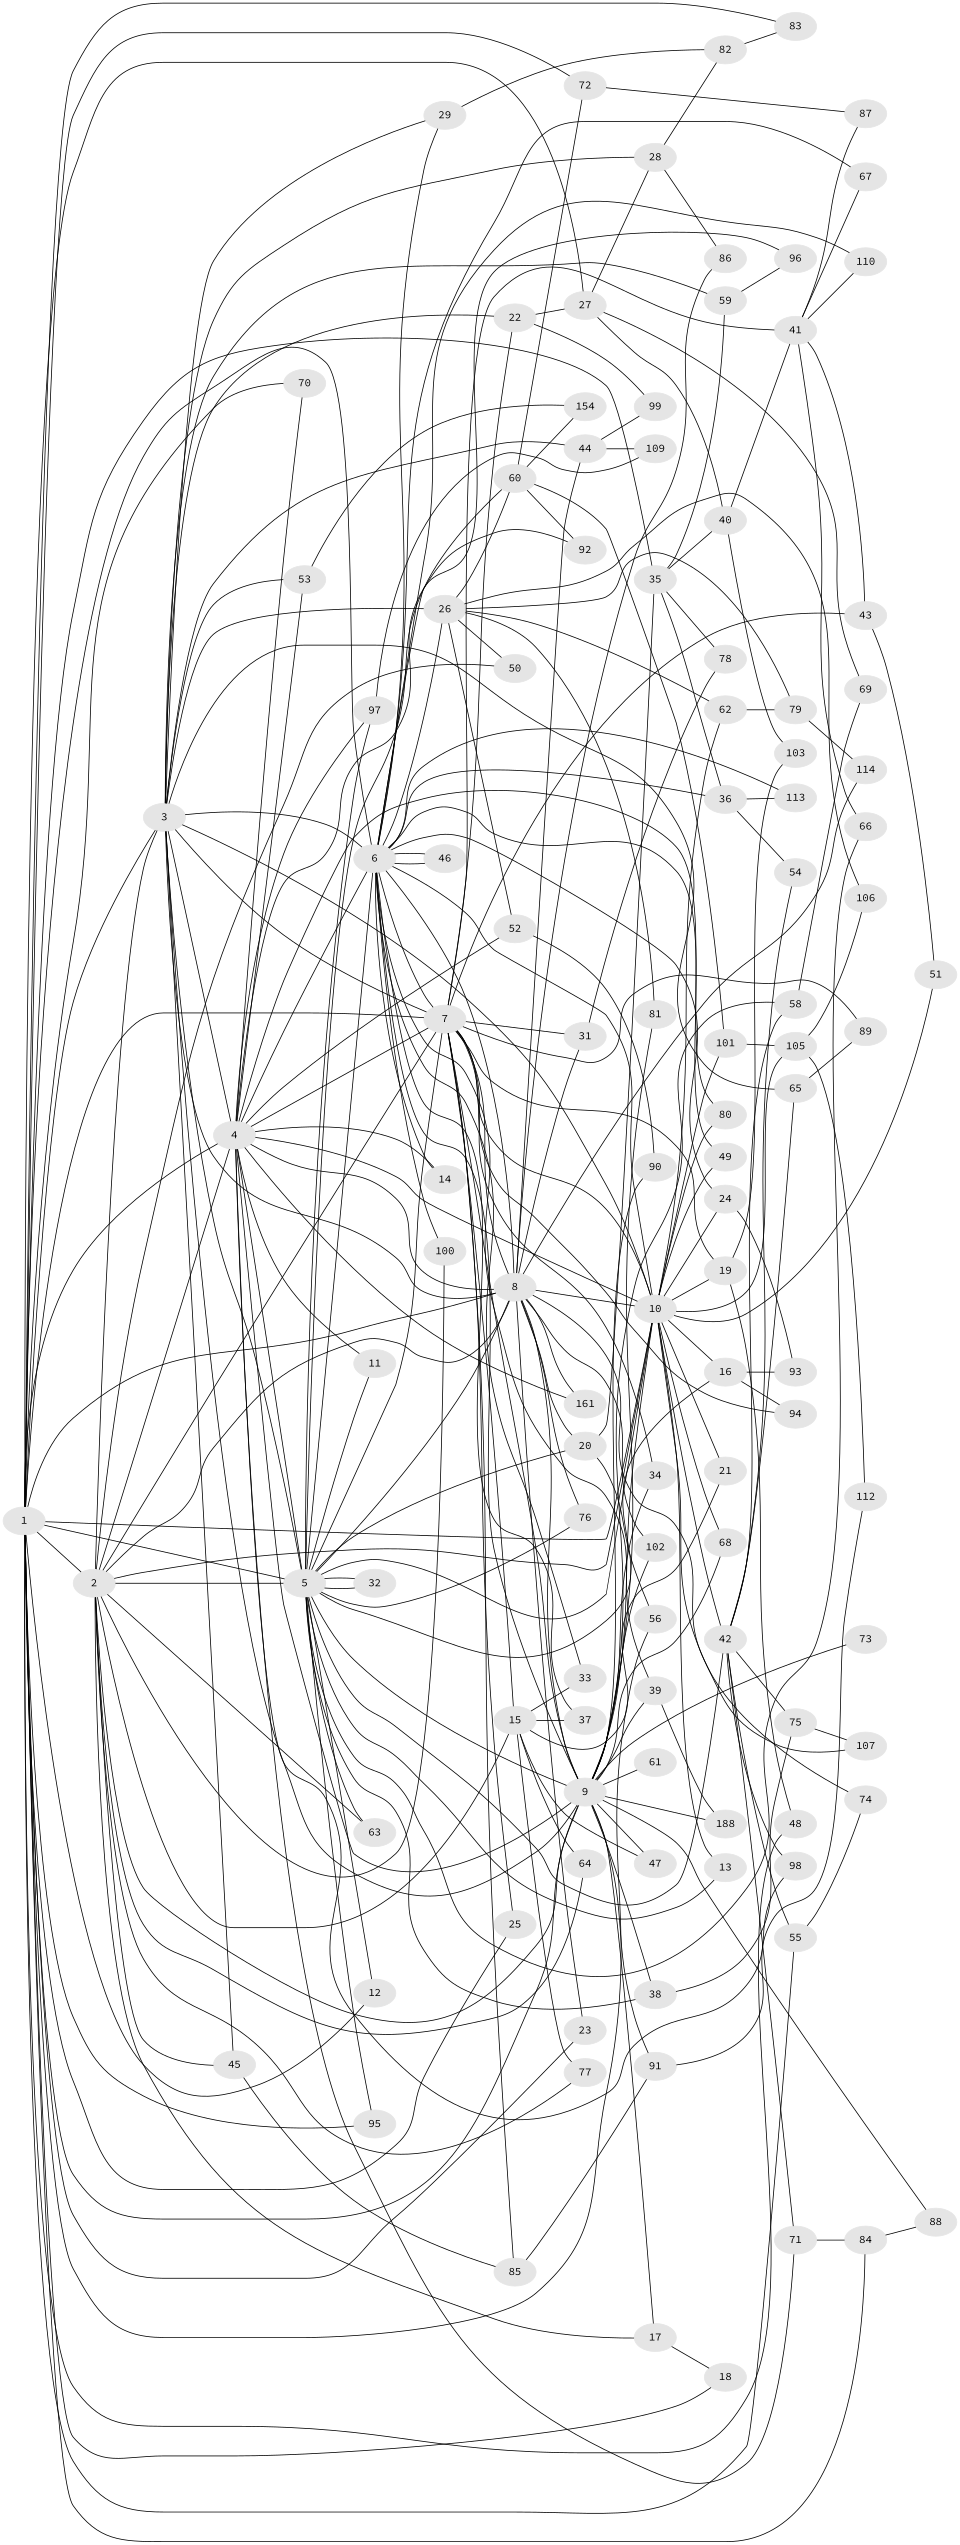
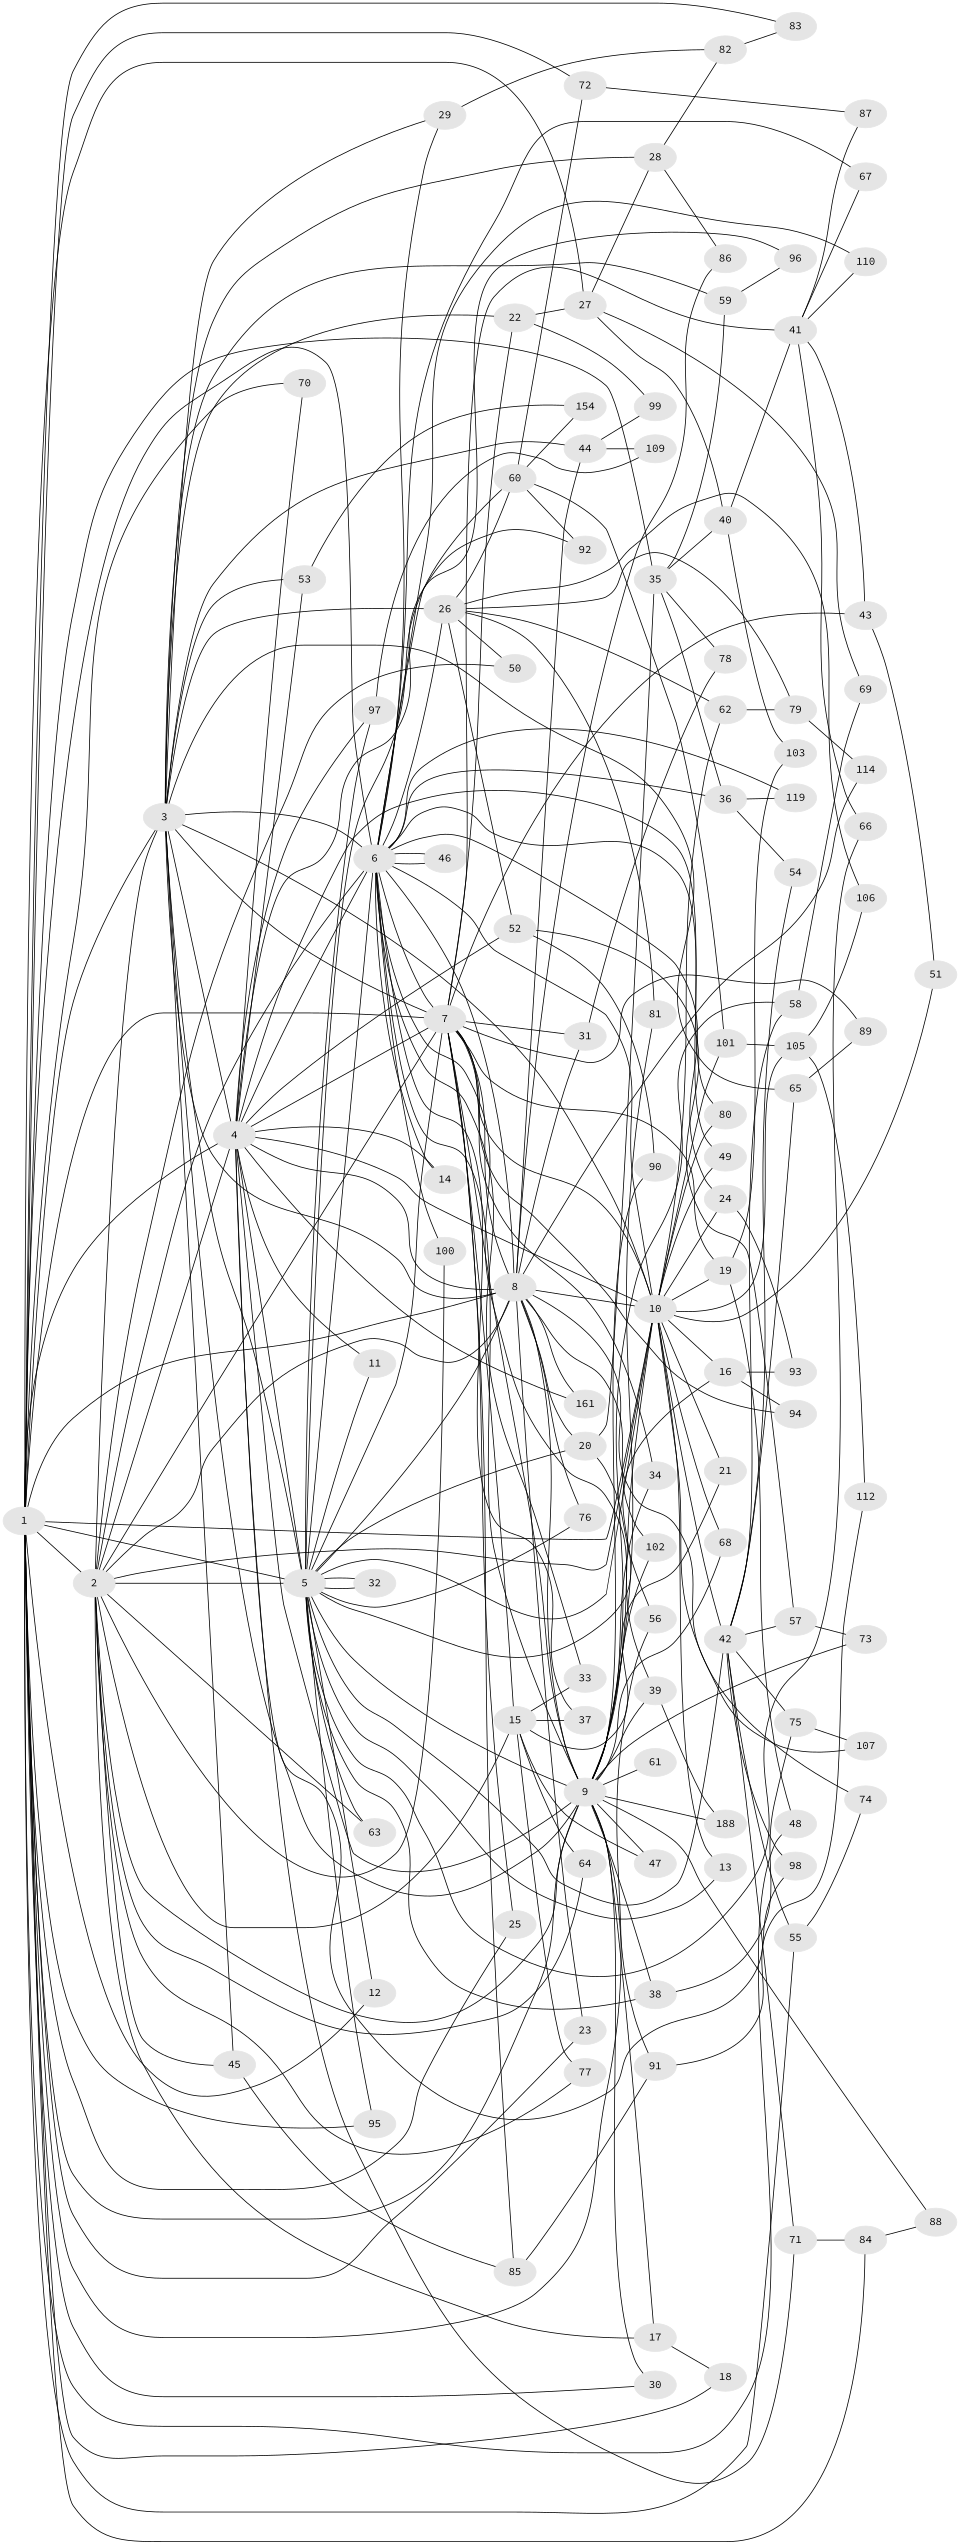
  graph {
    fontname="Source Code Pro"
    rankdir=LR
    node [color=gray90 fontname="Source Code Pro" style=filled]
    edge [fontname="Source Code Pro"]
    1
    2
    3
    4
    5
    6
    7
    8
    9
    10
    12
    18
    23
    25
    27
+   30
    35
    48
    55
    56
    70
    72
    83
    84
    95
    15
    17
    45
    50
    63
    64
    77
    100
    22
    26
    28
    29
    44
    53
    59
    65
    11
    14
    52
    71
    80
    92
    97
    98
    n50 [label=161]
    13
    16
    20
    32
    38
    42
    60
    66
    76
    24
    33
    36
    37
    39
    46
    49
    67
    96
    110
-   113
+   113 [label=119]
    19
    31
    34
    41
    43
    85
    89
    94
    86
    102
    107
    114
    47
    58
    61
    68
    73
    81
    88
    90
    91
    n92 [label=188]
    21
    51
    62
    74
    101
    105
    40
    69
    78
    87
    99
    79
    106
    82
    109
    n108 [label=154]
+   57
    93
    75
    54
    103
    112
    1 -- 2
    1 -- 3
    1 -- 4
    1 -- 5
    1 -- 6
    1 -- 7
    1 -- 8
    1 -- 9
    1 -- 10
    1 -- 12
    1 -- 18
    1 -- 23
    1 -- 25
    1 -- 27
+   1 -- 30
    1 -- 35
    1 -- 48
    1 -- 55
    1 -- 56
    1 -- 70
    1 -- 72
    1 -- 83
    1 -- 84
    1 -- 95
    2 -- 3
    2 -- 4
    2 -- 5
+   2 -- 6
    2 -- 7
    2 -- 8
    2 -- 9
    2 -- 10
    2 -- 15
    2 -- 17
    2 -- 45
    2 -- 50
    2 -- 63
    2 -- 64
    2 -- 77
    2 -- 100
    3 -- 4
    3 -- 5
    3 -- 6
    3 -- 7
    3 -- 8
    3 -- 9
    3 -- 10
    3 -- 45
    3 -- 22
    3 -- 26
    3 -- 28
    3 -- 29
    3 -- 44
    3 -- 53
    3 -- 59
    3 -- 65
    4 -- 5
    4 -- 6
    4 -- 7
    4 -- 8
    4 -- 9
    4 -- 10
    4 -- 70
    4 -- 53
    4 -- 11
    4 -- 14
    4 -- 52
    4 -- 71
    4 -- 80
    4 -- 92
    4 -- 97
    4 -- 98
    4 -- n50
    5 -- 6
    5 -- 7
    5 -- 8
    5 -- 9
    5 -- 10
    5 -- 12
    5 -- 95
    5 -- 63
    5 -- 11
    5 -- 97
    5 -- 13
    5 -- 16
    5 -- 20
    5 -- 32
    5 -- 32
    5 -- 38
    5 -- 42
    5 -- 60
    5 -- 66
    5 -- 76
    6 -- 7
    6 -- 8
    6 -- 9
    6 -- 10
    6 -- 100
    6 -- 26
    6 -- 29
    6 -- 14
    6 -- 24
    6 -- 33
    6 -- 36
    6 -- 37
    6 -- 39
    6 -- 46
    6 -- 46
    6 -- 49
    6 -- 67
    6 -- 96
    6 -- 110
    6 -- 113
    7 -- 8
    7 -- 9
    7 -- 10
    7 -- 25
    7 -- 15
    7 -- 22
    7 -- 19
    7 -- 31
    7 -- 34
    7 -- 41
    7 -- 43
    7 -- 85
    7 -- 89
    7 -- 94
    8 -- 9
    8 -- 10
    8 -- 23
    8 -- 44
    8 -- n50
    8 -- 20
    8 -- 76
    8 -- 31
    8 -- 86
    8 -- 102
    8 -- 107
    8 -- 114
    9 -- 10
+   9 -- 30
    9 -- 17
    9 -- 38
    9 -- 39
    9 -- 34
    9 -- 102
    9 -- 47
    9 -- 58
    9 -- 61
    9 -- 68
    9 -- 73
    9 -- 81
    9 -- 88
    9 -- 90
    9 -- 91
    9 -- n92
    10 -- 80
    10 -- 13
    10 -- 16
    10 -- 42
    10 -- 24
    10 -- 49
    10 -- 19
    10 -- 68
    10 -- 21
    10 -- 51
    10 -- 62
    10 -- 74
    10 -- 101
    10 -- 105
    27 -- 28
    27 -- 40
    27 -- 69
    35 -- 59
    35 -- 36
    35 -- 40
    35 -- 78
    55 -- 74
    72 -- 87
    84 -- 88
    15 -- 64
    15 -- 77
    15 -- 33
    15 -- 37
    15 -- 47
    15 -- 21
    17 -- 18
    45 -- 85
    22 -- 27
    22 -- 99
    26 -- 50
    26 -- 52
    26 -- 60
    26 -- 81
    26 -- 62
    26 -- 79
    26 -- 106
    28 -- 86
    28 -- 82
    29 -- 82
    44 -- 99
    44 -- 109
    53 -- n108
    59 -- 96
    65 -- 89
    52 -- 90
+   52 -- 57
    71 -- 84
    97 -- 109
    16 -- 94
    16 -- 93
    20 -- 35
    20 -- 56
    38 -- 75
    42 -- 55
    42 -- 65
    42 -- 71
    42 -- 98
    42 -- 58
+   42 -- 57
    42 -- 75
    42 -- 54
    60 -- 72
    60 -- 92
    60 -- 101
    60 -- n108
    24 -- 93
    36 -- 113
    36 -- 54
    39 -- n92
    19 -- 48
    19 -- 103
    31 -- 78
    41 -- 66
    41 -- 67
    41 -- 110
    41 -- 43
    41 -- 87
    43 -- 51
    85 -- 91
    58 -- 69
    91 -- 112
    62 -- 79
    101 -- 105
    105 -- 106
    105 -- 112
    40 -- 41
    40 -- 103
    79 -- 114
    82 -- 83
+   57 -- 73
    75 -- 107
  }
